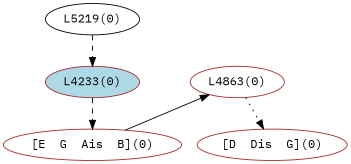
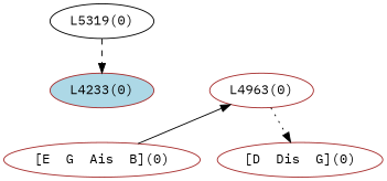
  digraph {
    fontname="IBM Plex Mono"
    node [color=brown fillcolor=white fontname="IBM Plex Mono" style=filled]
    edge [fontname="IBM Plex Mono" style=dashed]
-   "L5319(0)" [color=black label="L5219(0)"]
-   "L4963(0)" [label="L4863(0)"]
+   "L5319(0)" [color=black]
+   "L4963(0)"
    "L4233(0)" [fillcolor=lightblue]
    "[D  Dis  G](0)"
    "[E  G  Ais  B](0)"
    subgraph sub_1 {
      rank=min
      "L5319(0)"
    }
    subgraph sub_2 {
      rank=same
      "L4963(0)"
      "L4233(0)"
    }
    subgraph sub_3 {
      rank=max
      "[D  Dis  G](0)"
      "[E  G  Ais  B](0)"
    }
    "L5319(0)" -> "L4233(0)"
    "L4963(0)" -> "[D  Dis  G](0)" [style=dotted]
-   "L4233(0)" -> "[E  G  Ais  B](0)"
    "[E  G  Ais  B](0)" -> "L4963(0)" [style=solid]
  }
